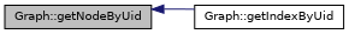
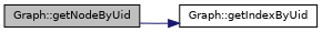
  digraph {
    rankdir=LR
    node [color=black fontname=Helvetica fontsize=10 shape=record style=filled]
    n1 [fillcolor=grey75 fontcolor=black height=0.2 label="Graph::getNodeByUid" width=0.4]
    n2 [fillcolor=white height=0.2 label="Graph::getIndexByUid" width=0.4]
-   n2 -> n1 [color=midnightblue fontname=Helvetica fontsize=10 labelfontname=Helvetica labelfontsize=10 style=solid]
+   n1 -> n2 [color=midnightblue fontname=Helvetica fontsize=10 labelfontname=Helvetica labelfontsize=10 style=solid]
  }
